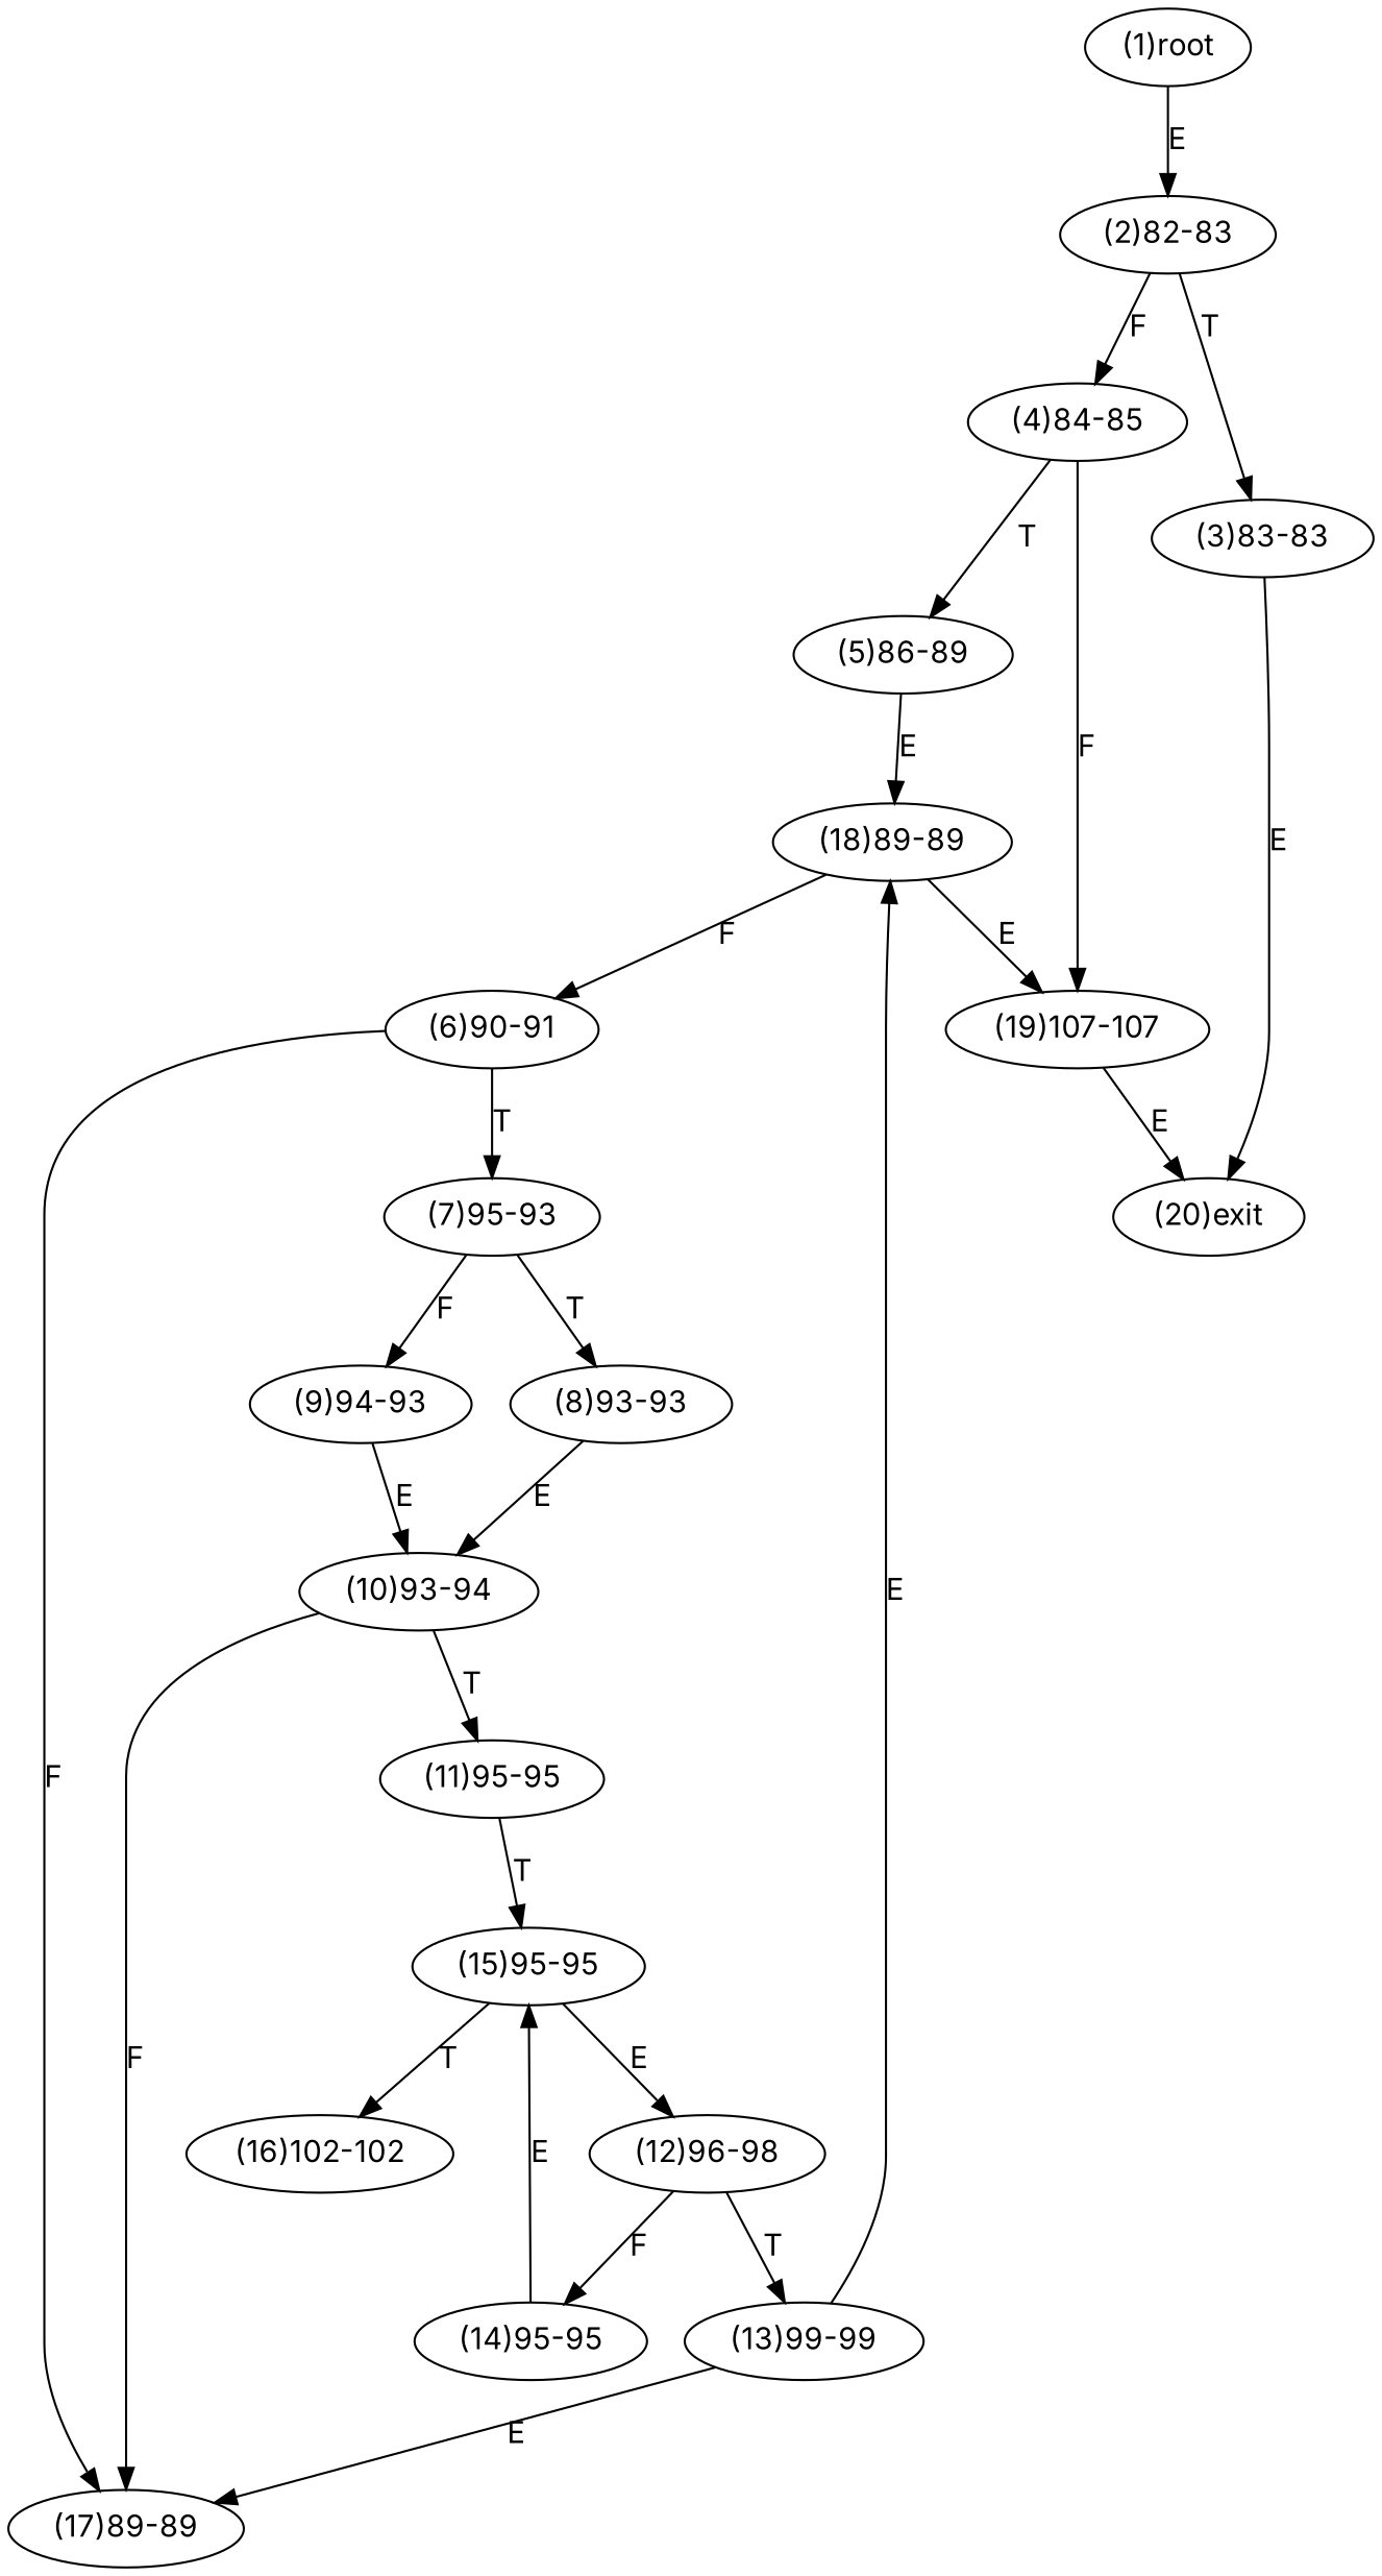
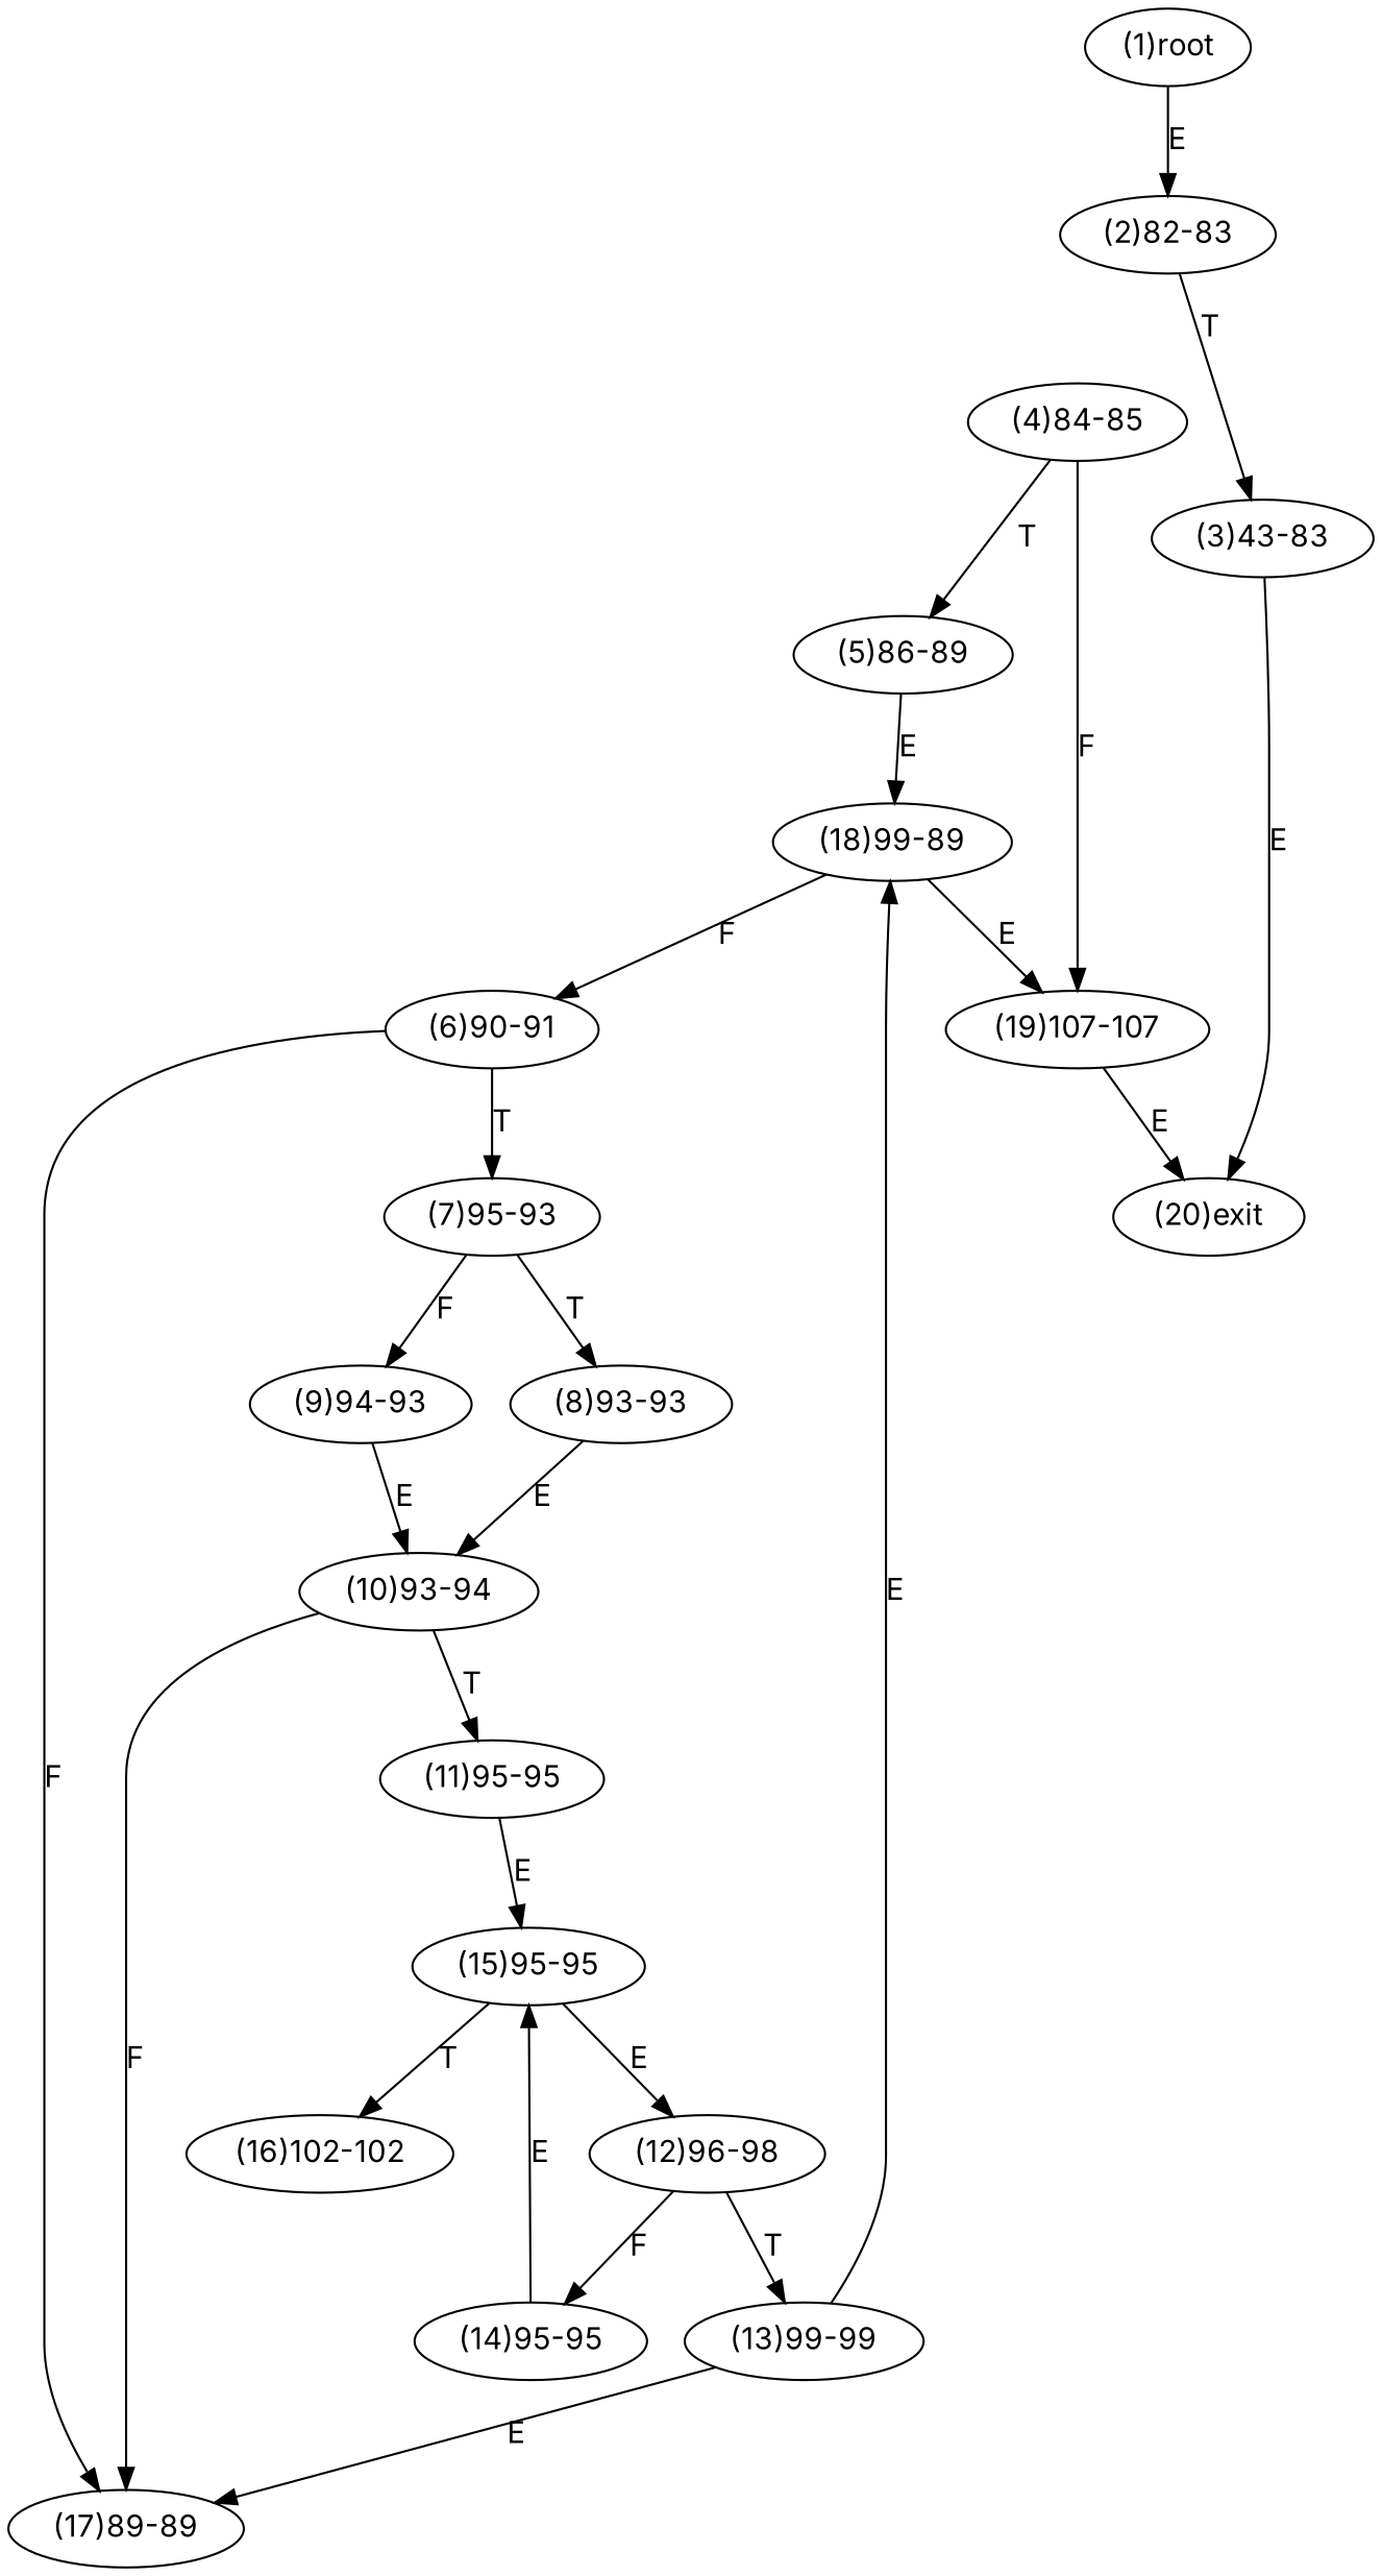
  digraph {
    fontname=Inter
    node [fontname=Inter]
    edge [fontname=Inter]
    n1 [label="(1)root"]
    n2 [label="(2)82-83"]
-   n3 [label="(3)83-83"]
+   n3 [label="(3)43-83"]
    n4 [label="(4)84-85"]
    n5 [label="(20)exit"]
    n6 [label="(5)86-89"]
    n7 [label="(19)107-107"]
-   n8 [label="(18)89-89"]
+   n8 [label="(18)99-89"]
    n9 [label="(6)90-91"]
    n10 [label="(7)95-93"]
    n11 [label="(17)89-89"]
    n12 [label="(8)93-93"]
    n13 [label="(9)94-93"]
    n14 [label="(10)93-94"]
    n15 [label="(11)95-95"]
    n16 [label="(15)95-95"]
    n17 [label="(12)96-98"]
    n18 [label="(16)102-102"]
    n19 [label="(13)99-99"]
    n20 [label="(14)95-95"]
    n1 -> n2 [label=E]
    n2 -> n3 [label=T]
-   n2 -> n4 [label=F]
    n3 -> n5 [label=E]
    n4 -> n6 [label=T]
    n4 -> n7 [label=F]
    n6 -> n8 [label=E]
    n7 -> n5 [label=E]
    n8 -> n7 [label=E]
    n8 -> n9 [label=F]
    n9 -> n10 [label=T]
    n9 -> n11 [label=F]
    n10 -> n12 [label=T]
    n10 -> n13 [label=F]
    n12 -> n14 [label=E]
    n13 -> n14 [label=E]
    n14 -> n11 [label=F]
    n14 -> n15 [label=T]
-   n15 -> n16 [label=T]
+   n15 -> n16 [label=E]
    n16 -> n17 [label=E]
    n16 -> n18 [label=T]
    n17 -> n19 [label=T]
    n17 -> n20 [label=F]
    n19 -> n8 [label=E]
    n19 -> n11 [label=E]
    n20 -> n16 [label=E]
  }
